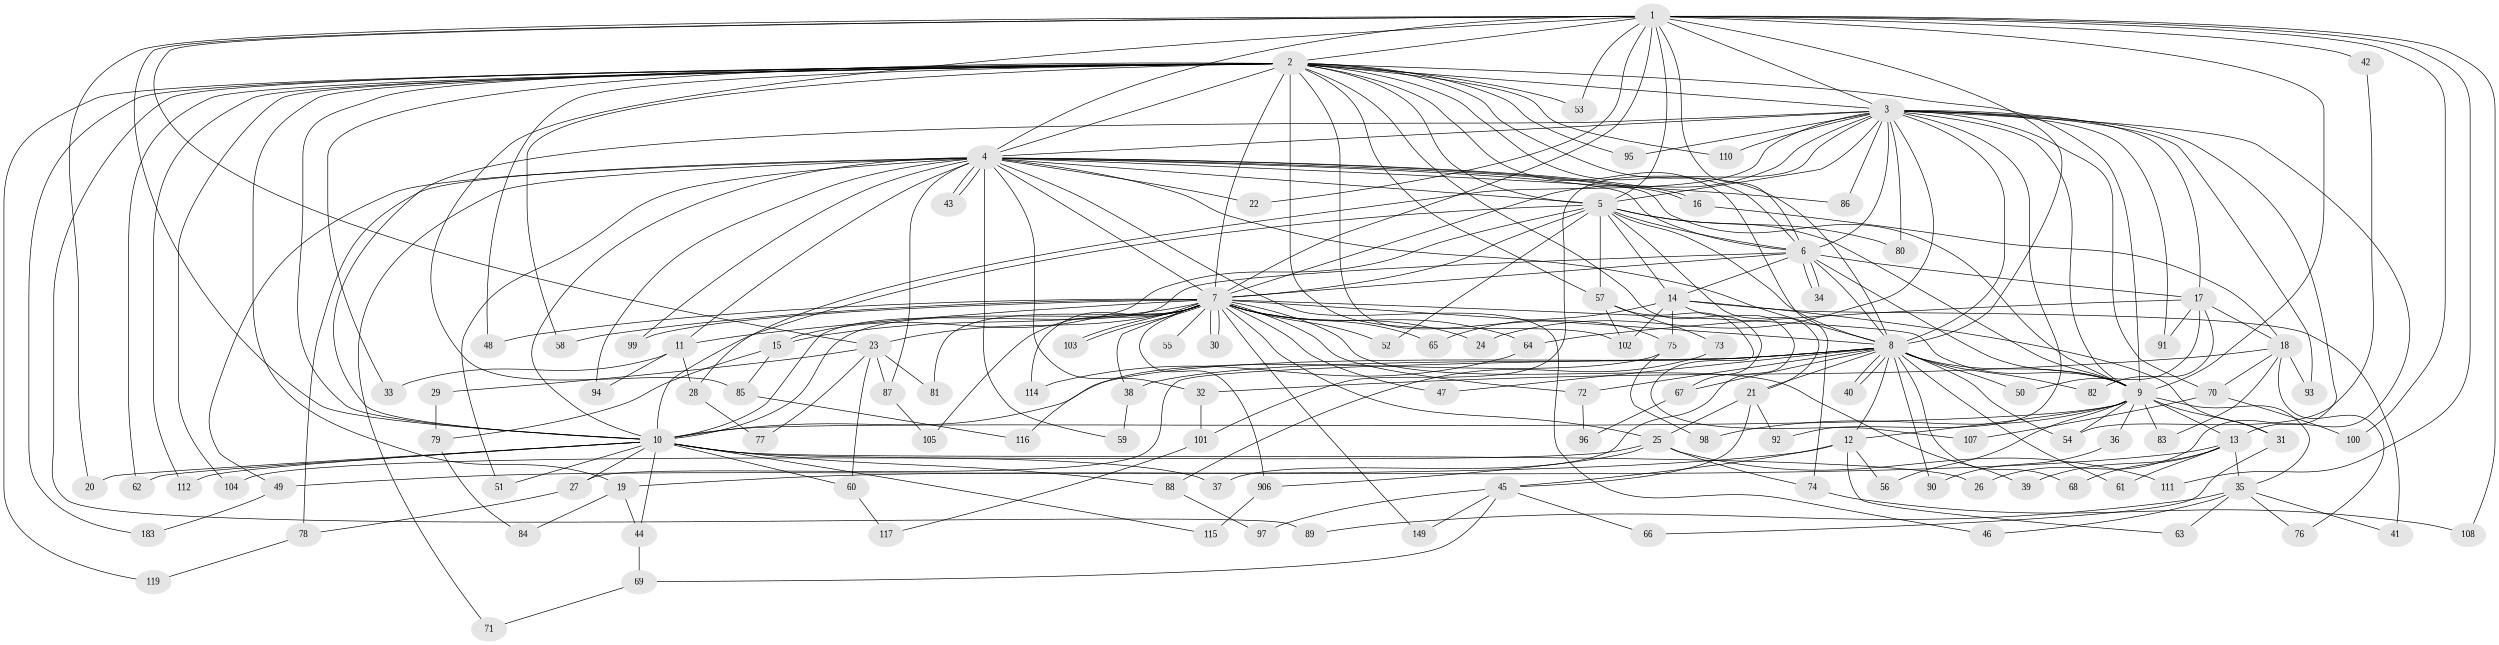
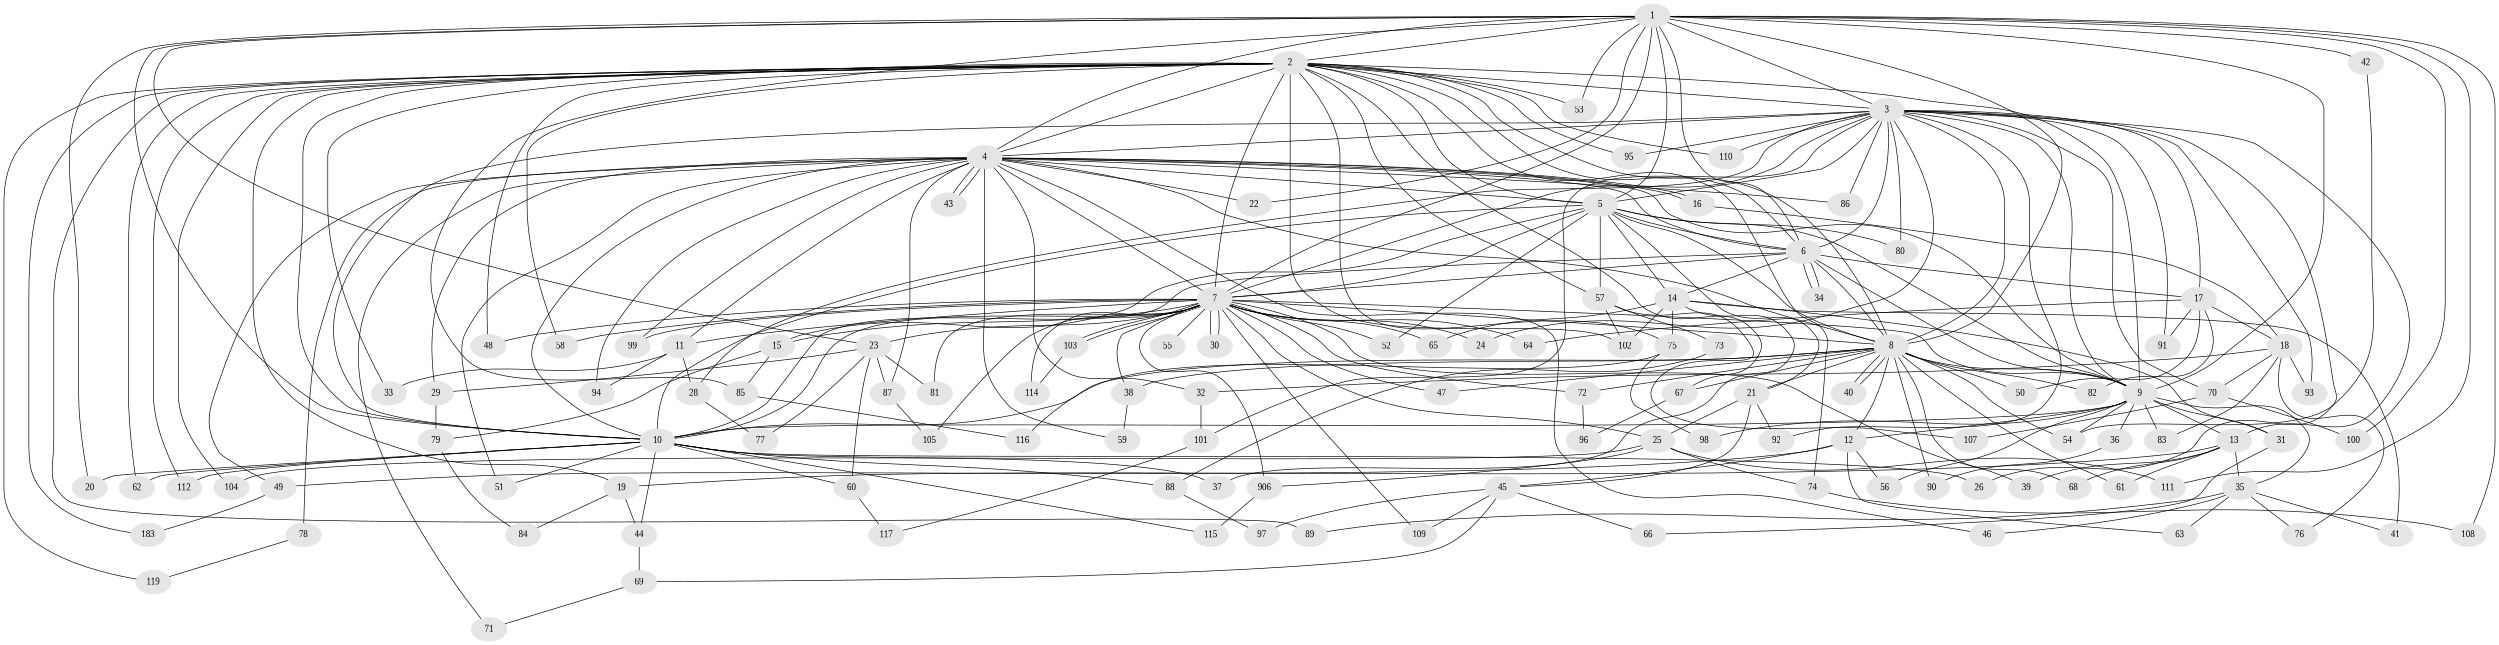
  graph {
    fontname="Liberation Serif"
    node [color=gray90 fontname="Liberation Serif" style=filled]
    edge [fontname="Liberation Serif"]
    1
    2
    3
    4
    5
    6
    7
    8
    9
    10
    20
    22
    23
    42
    53
    85
    100
    108
    111
    19
    33
    48
    57
    58
    62
    67
    74
    75
    89
    95
    104
    110
    112
    n34 [label=183]
    119
    102
    13
    17
    24
    26
    28
    70
    80
    86
    91
    92
    93
    101
    11
    16
    29
    32
    43
    46
    49
    51
    59
    71
    78
    87
    94
    99
    14
    15
    21
    52
    34
    55
    25
    30
    38
    39
    47
    64
    65
    72
    81
    103
    105
    n80 [label=906]
-   109 [label=149]
+   109
    114
    12
-   27
    40
    50
    54
    61
    68
    82
    90
    31
    35
    36
    56
    83
    98
    37
    44
    60
    88
    115
    77
    116
    84
    73
    107
    96
    18
    117
    79
    41
    45
    63
    66
    76
    69
    97
    1 -- 2
    1 -- 3
    1 -- 4
    1 -- 5
    1 -- 6
    1 -- 7
    1 -- 8
    1 -- 9
    1 -- 10
    1 -- 20
    1 -- 22
    1 -- 23
    1 -- 42
    1 -- 53
    1 -- 85
    1 -- 100
    1 -- 108
    1 -- 111
    2 -- 3
    2 -- 4
    2 -- 5
    2 -- 6
    2 -- 7
    2 -- 8
    2 -- 9
    2 -- 10
    2 -- 53
    2 -- 19
    2 -- 33
    2 -- 48
    2 -- 57
    2 -- 58
    2 -- 62
    2 -- 67
    2 -- 74
    2 -- 75
    2 -- 89
    2 -- 95
    2 -- 104
    2 -- 110
    2 -- 112
    2 -- n34
    2 -- 119
    2 -- 102
    3 -- 4
    3 -- 5
    3 -- 6
    3 -- 7
    3 -- 8
    3 -- 9
    3 -- 10
    3 -- 95
    3 -- 110
    3 -- 13
    3 -- 17
    3 -- 24
    3 -- 26
    3 -- 28
    3 -- 70
    3 -- 80
    3 -- 86
    3 -- 91
    3 -- 92
    3 -- 93
    3 -- 101
    4 -- 5
    4 -- 6
    4 -- 7
    4 -- 8
    4 -- 9
    4 -- 10
    4 -- 22
    4 -- 86
    4 -- 11
    4 -- 16
    4 -- 16
+   4 -- 29
    4 -- 32
    4 -- 43
    4 -- 43
    4 -- 46
    4 -- 49
    4 -- 51
    4 -- 59
    4 -- 71
    4 -- 78
    4 -- 87
    4 -- 94
    4 -- 99
    5 -- 6
    5 -- 7
    5 -- 8
    5 -- 9
    5 -- 10
    5 -- 57
    5 -- 80
    5 -- 14
    5 -- 15
    5 -- 21
    5 -- 52
    6 -- 7
    6 -- 8
    6 -- 9
    6 -- 10
    6 -- 17
    6 -- 14
    6 -- 34
    6 -- 34
    7 -- 8
    7 -- 9
    7 -- 10
    7 -- 23
    7 -- 48
    7 -- 58
    7 -- 24
    7 -- 11
    7 -- 99
    7 -- 15
    7 -- 52
    7 -- 55
    7 -- 25
    7 -- 30
    7 -- 30
    7 -- 38
    7 -- 39
    7 -- 47
    7 -- 64
    7 -- 65
    7 -- 72
    7 -- 81
    7 -- 103
    7 -- 103
    7 -- 105
    7 -- n80
    7 -- 109
    7 -- 114
    8 -- 9
    8 -- 10
    8 -- 67
    8 -- 21
    8 -- 38
    8 -- 47
    8 -- 72
    8 -- 12
-   8 -- 27
    8 -- 40
    8 -- 40
    8 -- 50
    8 -- 54
    8 -- 61
    8 -- 68
    8 -- 82
    8 -- 90
    9 -- 10
    9 -- 13
    9 -- 12
    9 -- 54
    9 -- 31
    9 -- 35
    9 -- 36
    9 -- 56
    9 -- 83
    9 -- 98
    10 -- 20
    10 -- 62
    10 -- 112
    10 -- 26
    10 -- 51
-   10 -- 27
    10 -- 37
    10 -- 44
    10 -- 60
    10 -- 88
    10 -- 115
    23 -- 29
    23 -- 87
    23 -- 81
    23 -- 60
    23 -- 77
    42 -- 54
    85 -- 116
    19 -- 44
    19 -- 84
    57 -- 102
    57 -- 73
    57 -- 107
    67 -- 96
    74 -- 108
    75 -- 98
    75 -- 116
    13 -- 19
    13 -- 39
    13 -- 61
    13 -- 68
    13 -- 35
    17 -- 91
    17 -- 64
    17 -- 50
    17 -- 82
    17 -- 18
    28 -- 77
    70 -- 100
    70 -- 107
    101 -- 117
    11 -- 33
    11 -- 28
    11 -- 94
    16 -- 18
    29 -- 79
    32 -- 101
    49 -- n34
    78 -- 119
    87 -- 105
    14 -- 75
    14 -- 102
    14 -- 65
    14 -- 31
    14 -- 37
    14 -- 41
    15 -- 85
    15 -- 79
    21 -- 92
    21 -- 25
    21 -- 45
    25 -- 111
    25 -- 74
    25 -- 104
    25 -- n80
    38 -- 59
-   64 -- 114
+   103 -- 114
    72 -- 96
    n80 -- 115
    12 -- 49
    12 -- 56
    12 -- 45
    12 -- 63
-   27 -- 78
    31 -- 66
    35 -- 89
    35 -- 46
    35 -- 41
    35 -- 63
    35 -- 76
    36 -- 90
    44 -- 69
    60 -- 117
    88 -- 97
    73 -- 88
    18 -- 70
    18 -- 93
    18 -- 32
    18 -- 83
    18 -- 76
    79 -- 84
    45 -- 109
    45 -- 66
    45 -- 69
    45 -- 97
    69 -- 71
  }
